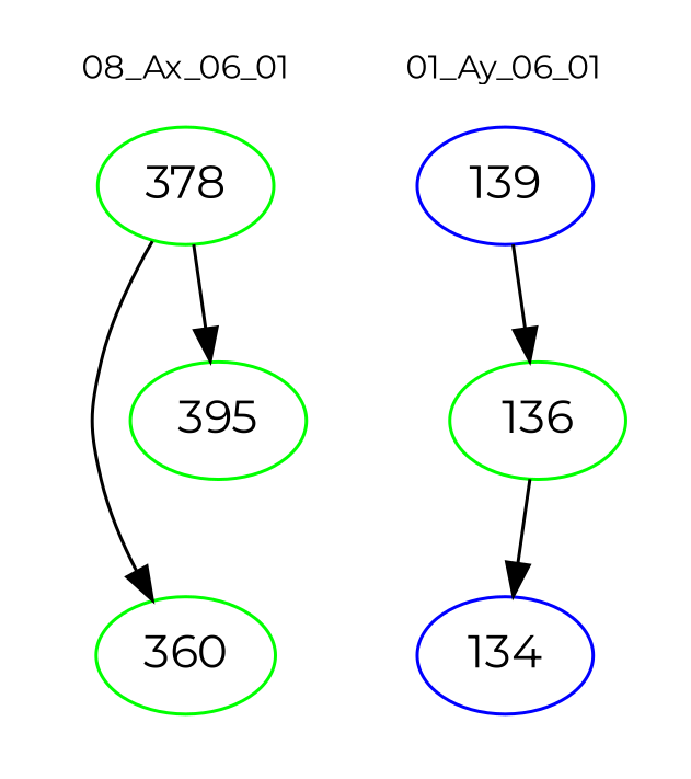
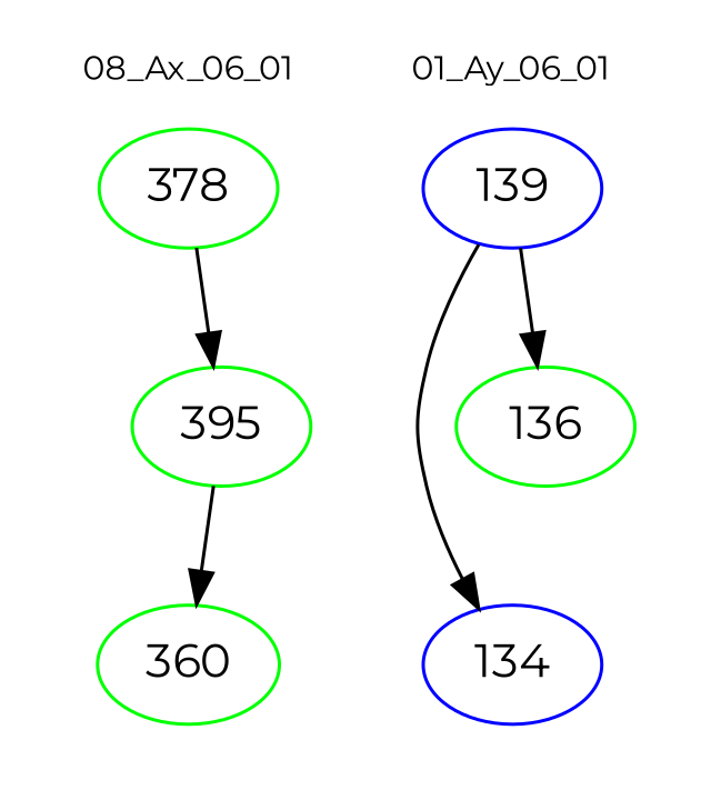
  digraph {
    fontname=Montserrat
    node [color=green fontname=Montserrat]
    edge [color=black fontname=Montserrat]
    n1 [label=378]
    n2 [label=360]
    n3 [label=395]
    n4 [color=blue label=139]
    n5 [color=blue label=134]
    n6 [label=136]
    subgraph cluster_1 {
      color=white
      fontsize=10
      label="08_Ax_06_01"
      n1
      n2
      n3
    }
    subgraph cluster_2 {
      color=white
      fontsize=10
      label="01_Ay_06_01"
      n4
      n5
      n6
    }
-   n1 -> n2
+   n3 -> n2
    n1 -> n3
-   n6 -> n5
+   n4 -> n5
    n4 -> n6
  }
